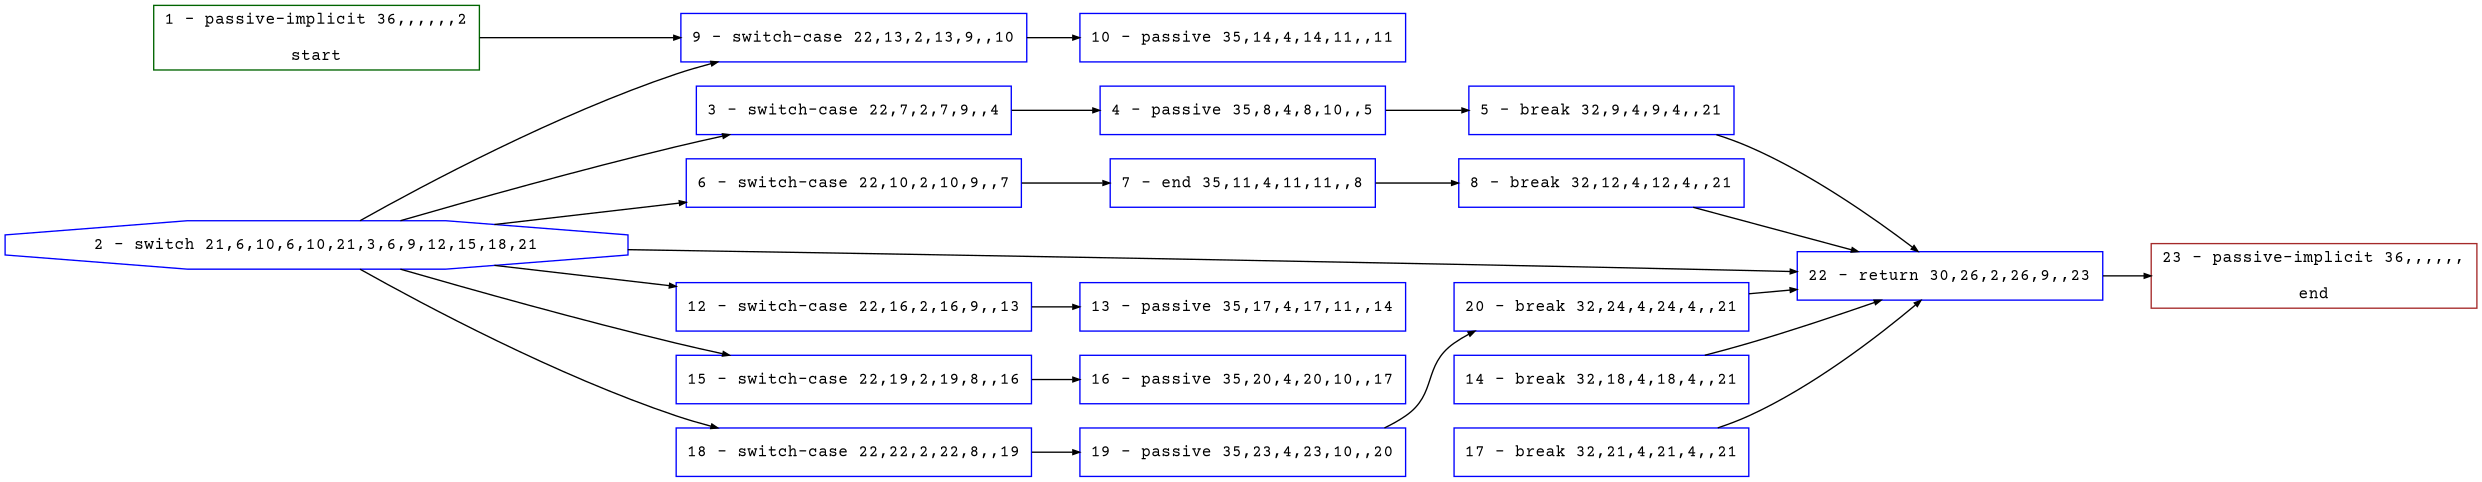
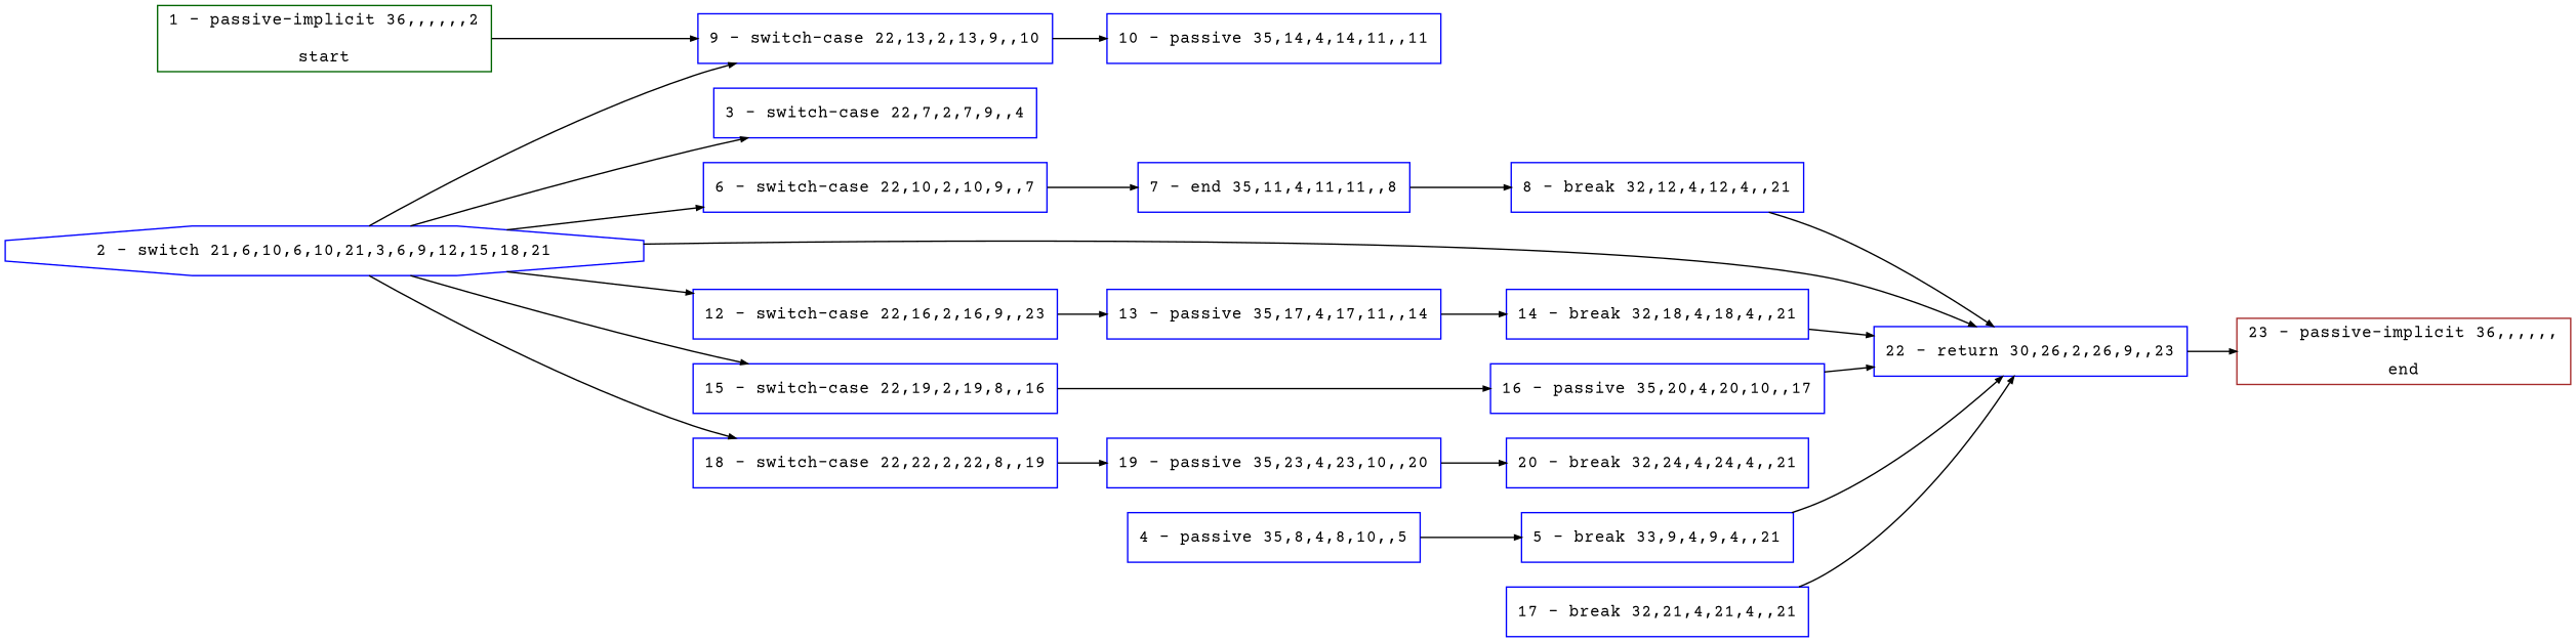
  digraph {
    bgcolor=white
    compound=true
    fillcolor="#FFFFCC"
    fontname="Courier Prime"
    fontsize=12
    pack=true
    packmode=clust
    rankdir=LR
    style="rounded,filled"
    node [color="#0000ff" compound=true fillcolor="#ffffff" fixedsize=false fontname="Courier Prime" fontsize=12 node_initialized=no shape=box style=filled]
    edge [arrowhead=normal arrowsize=0.5 arrowtail=none color="#000000" compound=true dir=forward fontcolor=black fontname="Courier Prime" fontsize=12]
    n1 [label="2 - switch 21,6,10,6,10,21,3,6,9,12,15,18,21" shape=octagon]
    n2 [label="3 - switch-case 22,7,2,7,9,,4"]
    n3 [label="6 - switch-case 22,10,2,10,9,,7"]
    n4 [label="9 - switch-case 22,13,2,13,9,,10"]
-   n5 [label="12 - switch-case 22,16,2,16,9,,13"]
+   n5 [label="12 - switch-case 22,16,2,16,9,,23"]
    n6 [label="15 - switch-case 22,19,2,19,8,,16"]
    n7 [label="18 - switch-case 22,22,2,22,8,,19"]
    n8 [label="22 - return 30,26,2,26,9,,23"]
    n9 [label="4 - passive 35,8,4,8,10,,5"]
    n10 [label="7 - end 35,11,4,11,11,,8"]
    n11 [label="10 - passive 35,14,4,14,11,,11"]
    n12 [label="13 - passive 35,17,4,17,11,,14"]
    n13 [label="16 - passive 35,20,4,20,10,,17"]
    n14 [label="19 - passive 35,23,4,23,10,,20"]
    n15 [color="#a52a2a" label="23 - passive-implicit 36,,,,,,\n\nend"]
    n16 [color="#006400" label="1 - passive-implicit 36,,,,,,2\n\nstart"]
-   n17 [label="5 - break 32,9,4,9,4,,21"]
+   n17 [label="5 - break 33,9,4,9,4,,21"]
    n18 [label="8 - break 32,12,4,12,4,,21"]
    n19 [label="14 - break 32,18,4,18,4,,21"]
    n20 [label="20 - break 32,24,4,24,4,,21"]
    n21 [label="17 - break 32,21,4,21,4,,21"]
    n1 -> n2
    n1 -> n3
    n1 -> n4
    n1 -> n5
    n1 -> n6
    n1 -> n7
    n1 -> n8
-   n2 -> n9
    n3 -> n10
    n4 -> n11
    n5 -> n12
    n6 -> n13
    n7 -> n14
    n8 -> n15
    n9 -> n17
    n10 -> n18
+   n12 -> n19
    n14 -> n20
    n16 -> n4
    n17 -> n8
    n18 -> n8
    n19 -> n8
-   n20 -> n8
+   n13 -> n8
    n21 -> n8
  }
